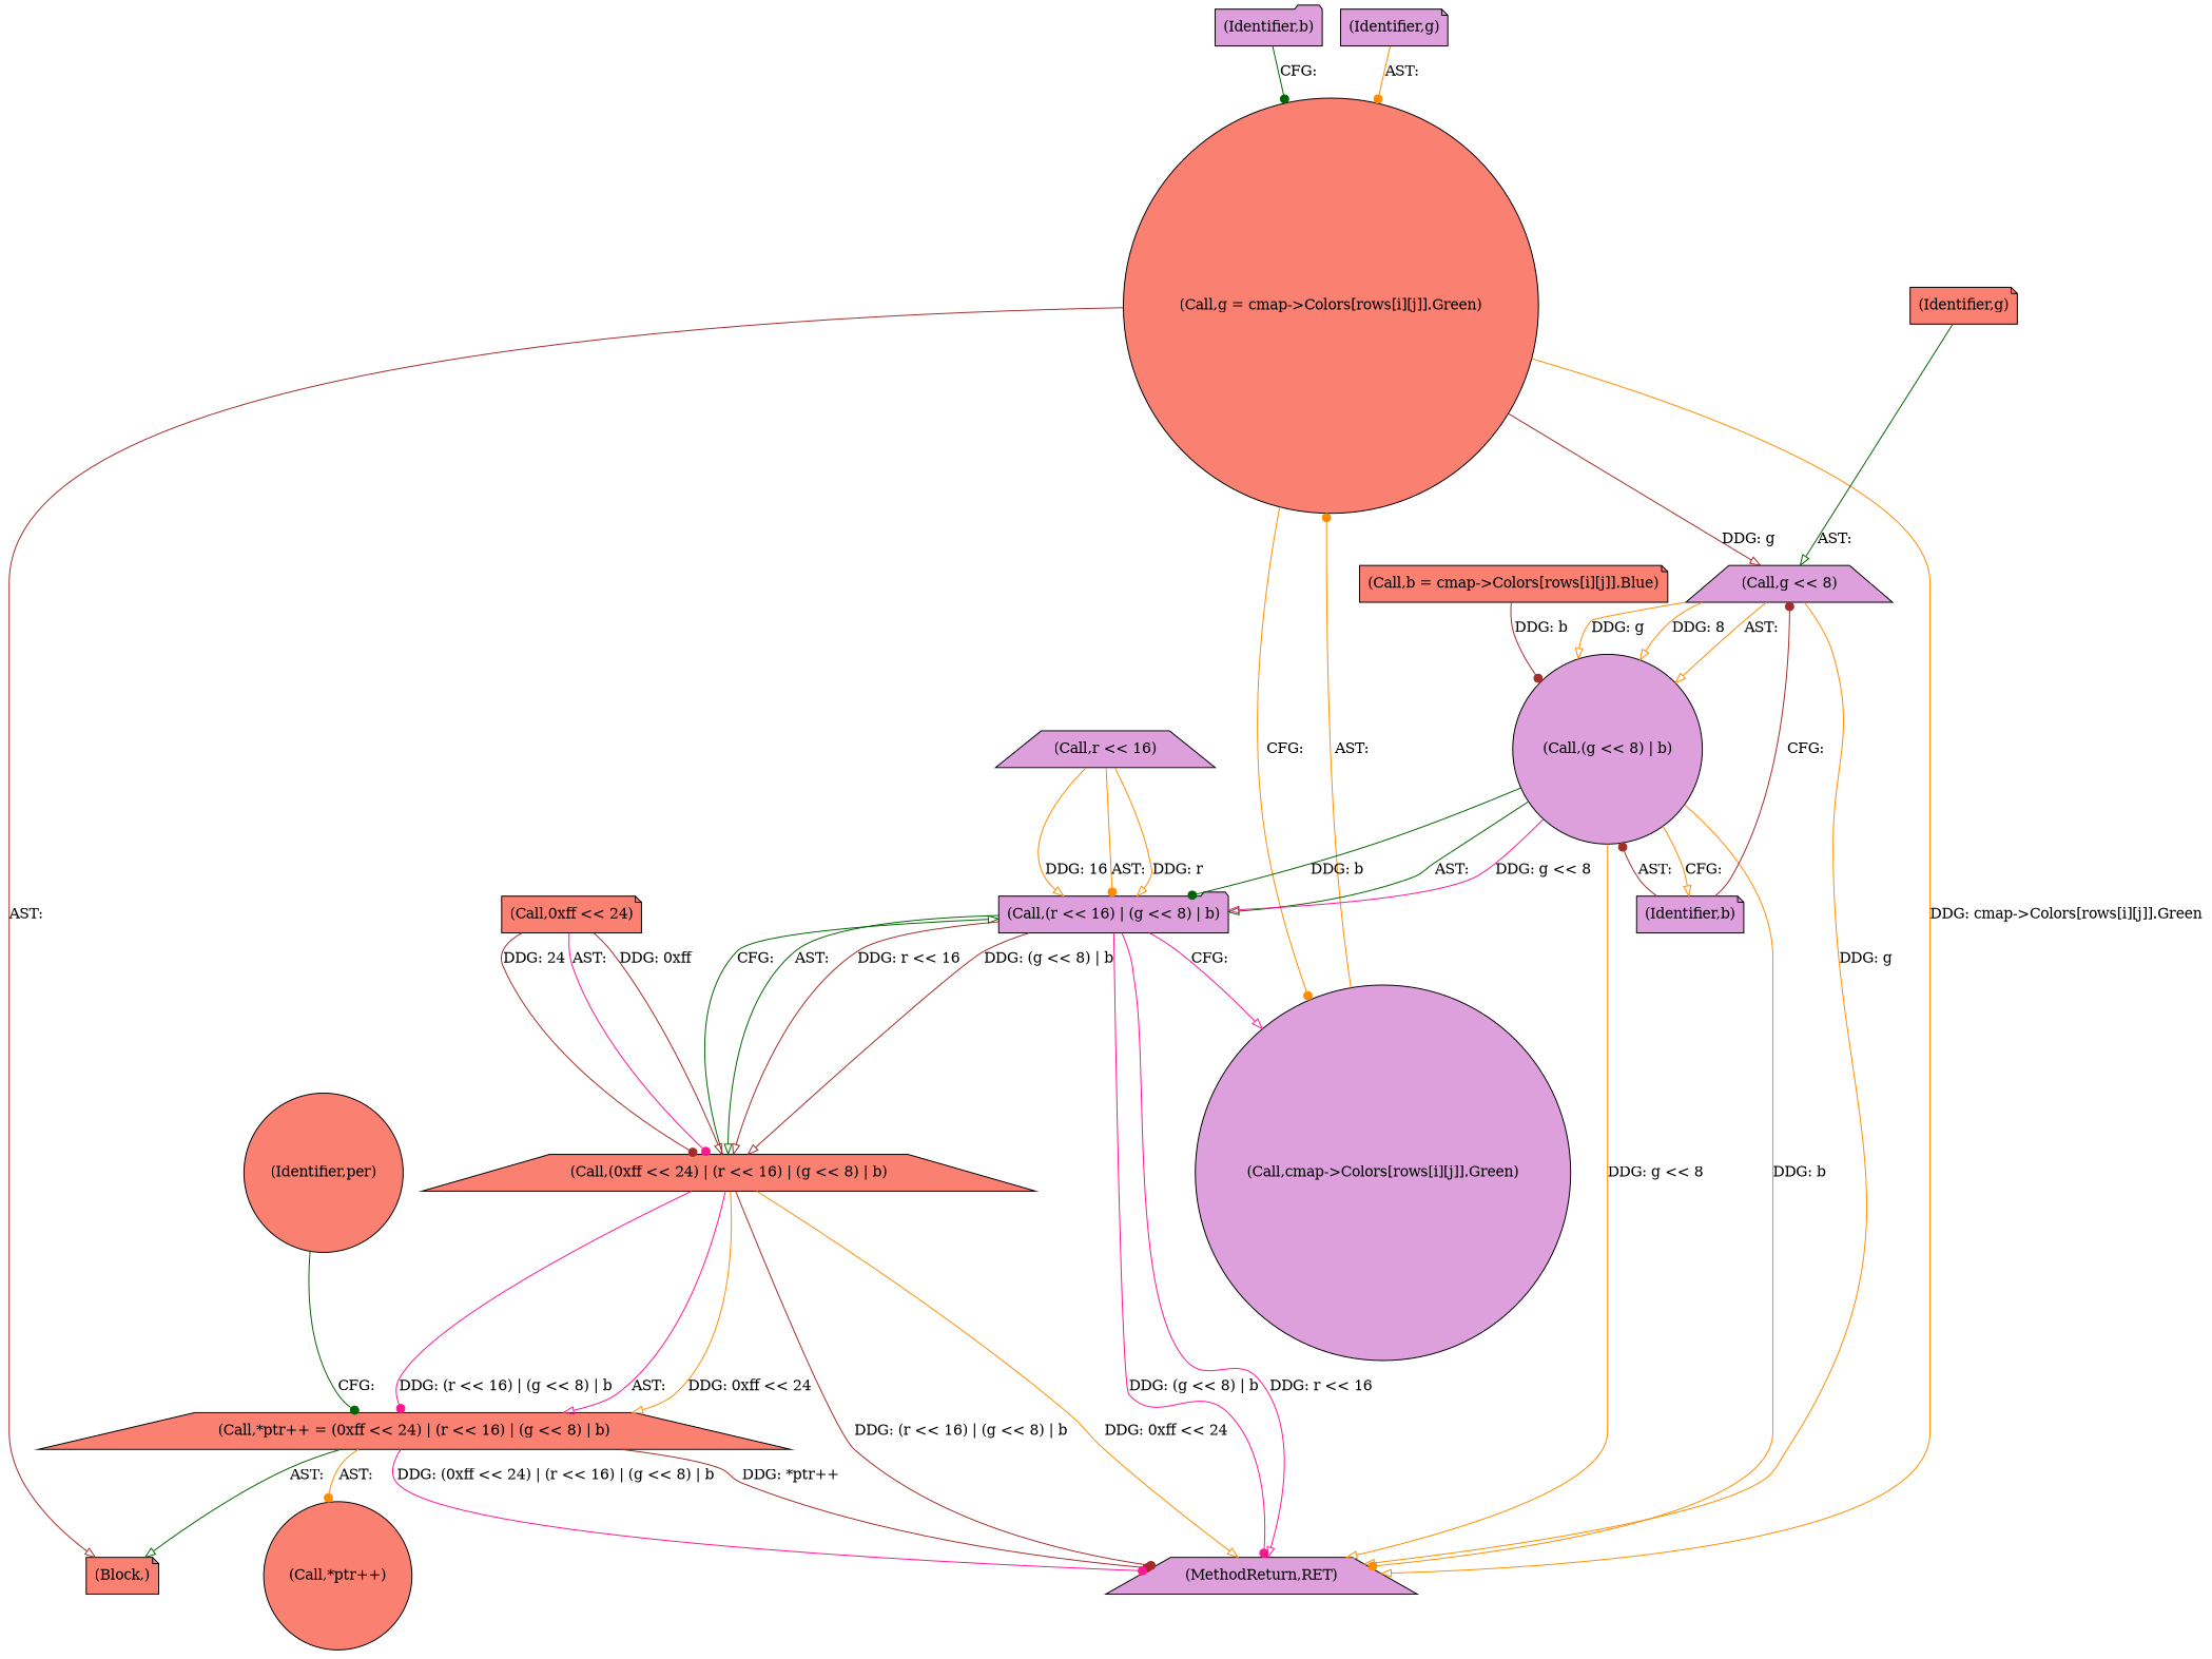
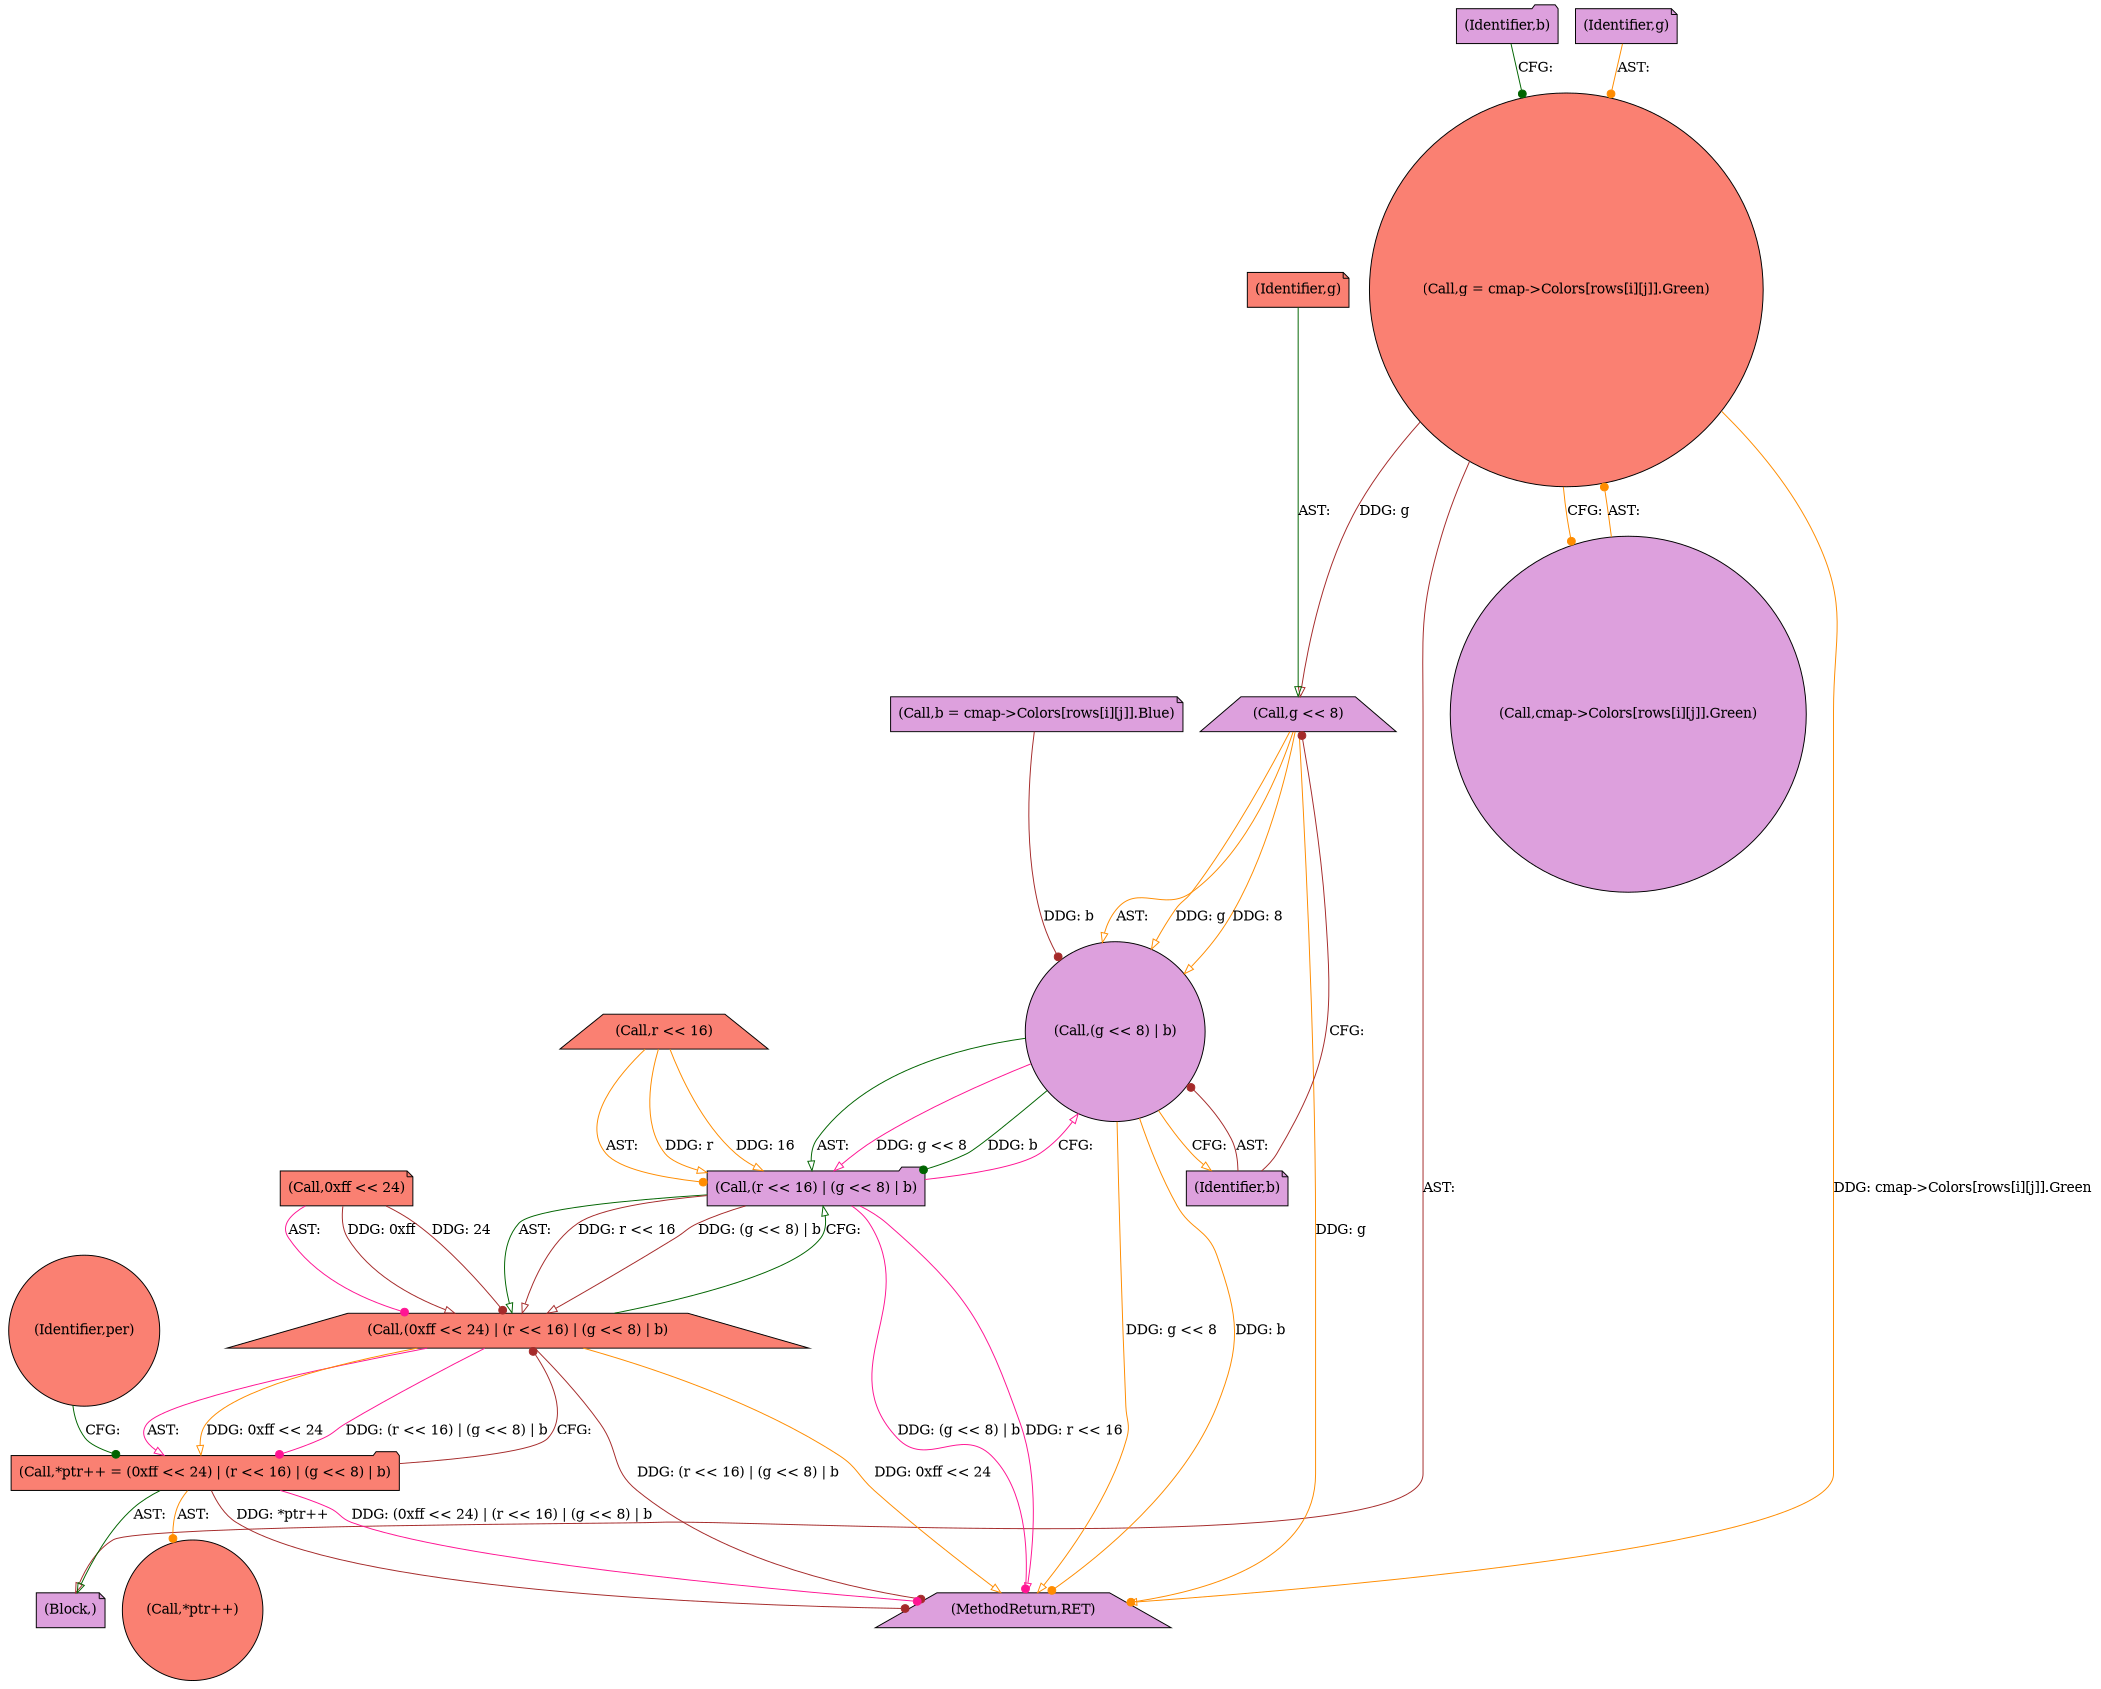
  digraph {
    node [fillcolor=plum shape=note style=filled]
    edge [arrowhead=onormal color=darkorange]
    n1 [fillcolor=salmon label="(Call,g = cmap->Colors[rows[i][j]].Green)" shape=circle]
    n2 [label="(Call,g << 8)" shape=trapezium]
-   n3 [fillcolor=salmon label="(Block,)"]
+   n3 [label="(Block,)"]
    n4 [label="(Call,cmap->Colors[rows[i][j]].Green)" shape=circle]
    n5 [label="(MethodReturn,RET)" shape=trapezium]
    n6 [label="(Call,(g << 8) | b)" shape=circle]
    n7 [label="(Call,(r << 16) | (g << 8) | b)" shape=folder]
    n8 [label="(Identifier,b)"]
    n9 [fillcolor=salmon label="(Call,(0xff << 24) | (r << 16) | (g << 8) | b)" shape=trapezium]
-   n10 [fillcolor=salmon label="(Call,*ptr++ = (0xff << 24) | (r << 16) | (g << 8) | b)" shape=trapezium]
+   n10 [fillcolor=salmon label="(Call,*ptr++ = (0xff << 24) | (r << 16) | (g << 8) | b)" shape=folder]
    n11 [fillcolor=salmon label="(Call,*ptr++)" shape=circle]
    n12 [fillcolor=salmon label="(Call,0xff << 24)"]
    n13 [fillcolor=salmon label="(Identifier,per)" shape=circle]
-   n14 [label="(Call,r << 16)" shape=trapezium]
+   n14 [fillcolor=salmon label="(Call,r << 16)" shape=trapezium]
    n15 [fillcolor=salmon label="(Identifier,g)"]
-   n16 [fillcolor=salmon label="(Call,b = cmap->Colors[rows[i][j]].Blue)"]
+   n16 [label="(Call,b = cmap->Colors[rows[i][j]].Blue)"]
    n17 [label="(Identifier,b)" shape=folder]
    n18 [label="(Identifier,g)"]
    n1 -> n2 [color=brown label="DDG: g"]
    n1 -> n3 [color=brown label="AST: "]
    n1 -> n4 [arrowhead=dot label="CFG: "]
    n1 -> n5 [label="DDG: cmap->Colors[rows[i][j]].Green"]
-   n2 -> n5 [label="DDG: g"]
+   n2 -> n5 [arrowhead=dot label="DDG: g"]
    n2 -> n6 [label="AST: "]
    n2 -> n6 [label="DDG: g"]
    n2 -> n6 [label="DDG: 8"]
    n4 -> n1 [arrowhead=dot label="AST: "]
    n6 -> n5 [label="DDG: g << 8"]
    n6 -> n5 [arrowhead=dot label="DDG: b"]
    n6 -> n7 [color=darkgreen label="AST: "]
    n6 -> n7 [color=deeppink label="DDG: g << 8"]
    n6 -> n7 [arrowhead=dot color=darkgreen label="DDG: b"]
    n6 -> n8 [label="CFG: "]
    n7 -> n5 [arrowhead=dot color=deeppink label="DDG: (g << 8) | b"]
    n7 -> n5 [color=deeppink label="DDG: r << 16"]
-   n7 -> n4 [color=deeppink label="CFG: "]
+   n7 -> n6 [color=deeppink label="CFG: "]
    n7 -> n9 [color=darkgreen label="AST: "]
    n7 -> n9 [color=brown label="DDG: r << 16"]
    n7 -> n9 [color=brown label="DDG: (g << 8) | b"]
    n8 -> n2 [arrowhead=dot color=brown label="CFG: "]
    n8 -> n6 [arrowhead=dot color=brown label="AST: "]
    n9 -> n5 [arrowhead=dot color=brown label="DDG: (r << 16) | (g << 8) | b"]
    n9 -> n5 [label="DDG: 0xff << 24"]
    n9 -> n7 [color=darkgreen label="CFG: "]
    n9 -> n10 [color=deeppink label="AST: "]
    n9 -> n10 [label="DDG: 0xff << 24"]
    n9 -> n10 [arrowhead=dot color=deeppink label="DDG: (r << 16) | (g << 8) | b"]
    n10 -> n3 [color=darkgreen label="AST: "]
    n10 -> n5 [arrowhead=dot color=brown label="DDG: *ptr++"]
    n10 -> n5 [arrowhead=dot color=deeppink label="DDG: (0xff << 24) | (r << 16) | (g << 8) | b"]
+   n10 -> n9 [arrowhead=dot color=brown label="CFG: "]
    n10 -> n11 [arrowhead=dot label="AST: "]
    n12 -> n9 [arrowhead=dot color=deeppink label="AST: "]
    n12 -> n9 [color=brown label="DDG: 0xff"]
    n12 -> n9 [arrowhead=dot color=brown label="DDG: 24"]
    n13 -> n10 [arrowhead=dot color=darkgreen label="CFG: "]
    n14 -> n7 [arrowhead=dot label="AST: "]
    n14 -> n7 [label="DDG: r"]
    n14 -> n7 [label="DDG: 16"]
    n15 -> n2 [color=darkgreen label="AST: "]
    n16 -> n6 [arrowhead=dot color=brown label="DDG: b"]
    n17 -> n1 [arrowhead=dot color=darkgreen label="CFG: "]
    n18 -> n1 [arrowhead=dot label="AST: "]
  }
